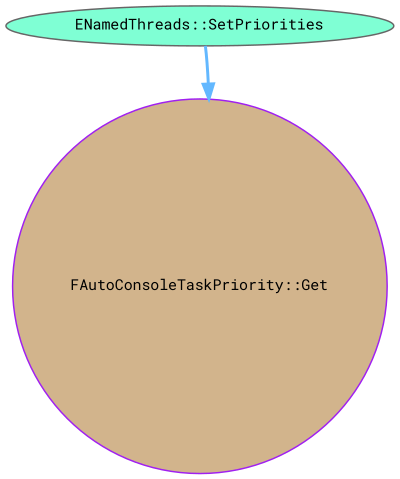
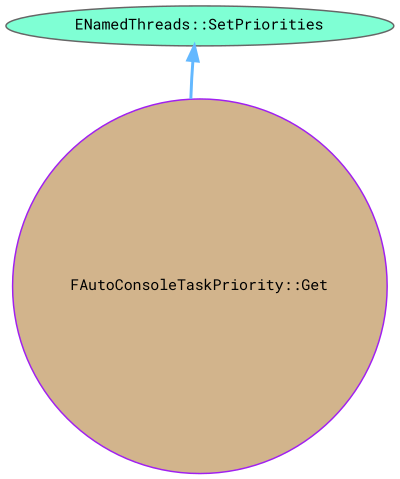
  digraph {
    rankdir=TB
    fontname="Roboto Mono"
    node [fontname="Roboto Mono" fontsize=10 style=filled]
    n1 [color=gray40 fillcolor=aquamarine fontcolor=black height=0.2 label="ENamedThreads::SetPriorities" shape=ellipse width=0.4]
    n2 [color=purple fillcolor=tan height=0.2 label="FAutoConsoleTaskPriority::Get" shape=circle width=0.4]
-   n2 -> n1 [color=steelblue1 dir=back fontname="Roboto Mono" fontsize=10 labelfontname=Helvetica labelfontsize=10 style=bold]
+   n1 -> n2 [color=steelblue1 dir=back fontname="Roboto Mono" fontsize=10 labelfontname=Helvetica labelfontsize=10 style=bold]
  }
